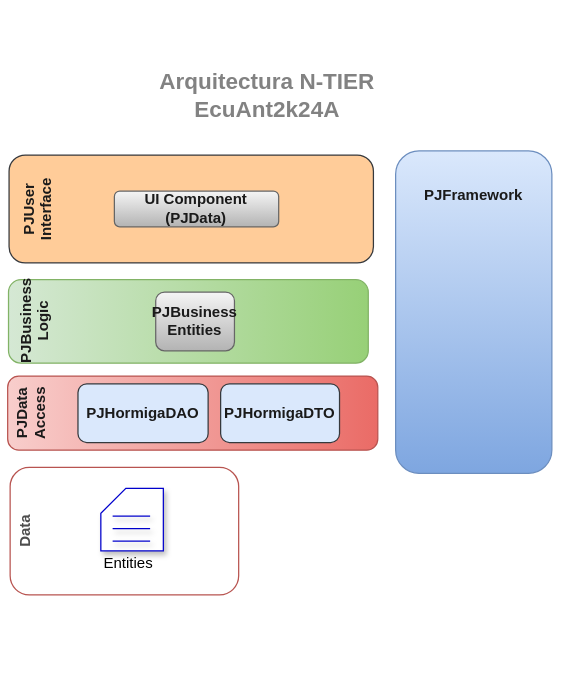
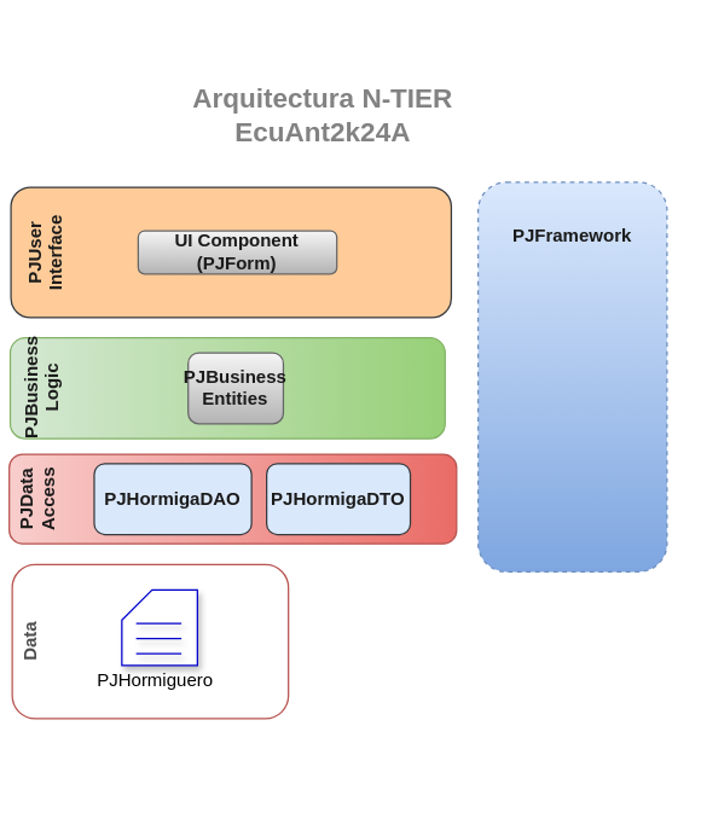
  <mxCell id="0" />
  <mxCell id="1" parent="0" />
  <mxCell id="2" value="&lt;font color=&quot;#1a1a1a&quot;&gt;&lt;b&gt;PJData&lt;br&gt;Access&lt;br&gt;&lt;br&gt;&lt;br&gt;&lt;br&gt;&lt;br&gt;&lt;br&gt;&lt;br&gt;&lt;br&gt;&lt;/b&gt;&lt;br&gt;&lt;br&gt;&lt;br&gt;&lt;br&gt;&lt;br&gt;&lt;br&gt;&lt;br&gt;&lt;br&gt;&lt;br&gt;&lt;br&gt;&lt;br&gt;&lt;/font&gt;" style="rounded=1;whiteSpace=wrap;html=1;fillColor=#f8cecc;strokeColor=#b85450;rotation=-90;gradientColor=#ea6b66;" parent="1" vertex="1"><mxGeometry x="96.07" y="181.76" width="59.25" height="296.1" as="geometry" /></mxCell>
  <mxCell id="3" value="&lt;font color=&quot;#1a1a1a&quot;&gt;&lt;b&gt;PJHormigaDAO&lt;/b&gt;&lt;br&gt;&lt;/font&gt;" style="rounded=1;whiteSpace=wrap;html=1;fillColor=#dae8fc;strokeColor=#36393d;" parent="1" vertex="1"><mxGeometry x="33.88" y="306.31" width="104.12" height="47" as="geometry" /></mxCell>
  <mxCell id="4" value="&lt;font color=&quot;#828282&quot; style=&quot;font-size: 18px;&quot;&gt;&lt;b style=&quot;&quot;&gt;Arquitectura N-TIER&lt;br&gt;EcuAnt2k24A&lt;br&gt;&lt;/b&gt;&lt;/font&gt;" style="text;html=1;strokeColor=none;fillColor=none;align=center;verticalAlign=middle;whiteSpace=wrap;rounded=0;labelBackgroundColor=none;fontColor=#333333;" parent="1" vertex="1"><mxGeometry x="63" y="61.49" width="245" height="30" as="geometry" /></mxCell>
  <mxCell id="5" value="&lt;font color=&quot;#1a1a1a&quot;&gt;&lt;b&gt;&lt;br&gt;PJBusiness&lt;br&gt;Logic&lt;br&gt;&lt;br&gt;&lt;br&gt;&lt;br&gt;&lt;br&gt;&lt;br&gt;&lt;br&gt;&lt;br&gt;&lt;br&gt;&lt;br&gt;&lt;br&gt;&lt;br&gt;&lt;br&gt;&lt;br&gt;&lt;br&gt;&lt;/b&gt;&lt;br&gt;&lt;br&gt;&lt;br&gt;&lt;br&gt;&lt;/font&gt;" style="rounded=1;whiteSpace=wrap;html=1;fillColor=#d5e8d4;strokeColor=#82b366;rotation=-90;gradientColor=#97d077;" parent="1" vertex="1"><mxGeometry x="88.83" y="112.53" width="66.78" height="287.82" as="geometry" /></mxCell>
  <mxCell id="6" value="&lt;font color=&quot;#1a1a1a&quot;&gt;&lt;b&gt;PJBusiness Entities&lt;/b&gt;&lt;/font&gt;" style="rounded=1;whiteSpace=wrap;html=1;fillColor=#f5f5f5;strokeColor=#666666;gradientColor=#b3b3b3;" parent="1" vertex="1"><mxGeometry x="96.07" y="232.94" width="63" height="47" as="geometry" /></mxCell>
  <mxCell id="7" value="&lt;b style=&quot;&quot;&gt;&lt;font color=&quot;#4d4d4d&quot;&gt;Data&lt;br&gt;&lt;br&gt;&lt;br&gt;&lt;br&gt;&lt;br&gt;&lt;br&gt;&lt;br&gt;&lt;br&gt;&lt;br&gt;&lt;br&gt;&lt;br&gt;&lt;/font&gt;&lt;br&gt;&lt;/b&gt;" style="rounded=1;whiteSpace=wrap;html=1;fillColor=none;strokeColor=#b85450;rotation=-90;gradientColor=#ea6b66;" parent="1" vertex="1"><mxGeometry x="20.01" y="332.83" width="102.04" height="182.83" as="geometry" /></mxCell>
  <mxCell id="8" value="&lt;font color=&quot;#1a1a1a&quot;&gt;&lt;b&gt;PJUser&lt;br&gt;Interface&lt;br&gt;&lt;br&gt;&lt;br&gt;&lt;br&gt;&lt;br&gt;&lt;br&gt;&lt;br&gt;&lt;br&gt;&lt;br&gt;&lt;br&gt;&lt;br&gt;&lt;br&gt;&lt;/b&gt;&lt;br&gt;&lt;br&gt;&lt;br&gt;&lt;br&gt;&lt;br&gt;&lt;br&gt;&lt;/font&gt;" style="rounded=1;whiteSpace=wrap;html=1;fillColor=#ffcc99;strokeColor=#36393d;rotation=-90;" parent="1" vertex="1"><mxGeometry x="81.31" y="20.75" width="86.37" height="291.49" as="geometry" /></mxCell>
- <mxCell id="9" value="&lt;span style=&quot;color: rgb(26, 26, 26);&quot;&gt;&lt;b&gt;UI Component (PJData)&lt;/b&gt;&lt;/span&gt;" style="rounded=1;whiteSpace=wrap;html=1;fillColor=#f5f5f5;strokeColor=#666666;gradientColor=#b3b3b3;" parent="1" vertex="1"><mxGeometry x="63" y="152.18" width="131.45" height="28.62" as="geometry" /></mxCell>
+ <mxCell id="9" value="&lt;span style=&quot;color: rgb(26, 26, 26);&quot;&gt;&lt;b&gt;UI Component (PJForm)&lt;/b&gt;&lt;/span&gt;" style="rounded=1;whiteSpace=wrap;html=1;fillColor=#f5f5f5;strokeColor=#666666;gradientColor=#b3b3b3;" parent="1" vertex="1"><mxGeometry x="63" y="152.18" width="131.45" height="28.62" as="geometry" /></mxCell>
  <mxCell id="10" value="&lt;font color=&quot;#1a1a1a&quot;&gt;&lt;b&gt;PJHormigaDTO&lt;/b&gt;&lt;br&gt;&lt;/font&gt;" style="rounded=1;whiteSpace=wrap;html=1;fillColor=#dae8fc;strokeColor=#36393d;" parent="1" vertex="1"><mxGeometry x="148" y="306.31" width="95.12" height="47" as="geometry" /></mxCell>
  <mxCell id="11" value="" style="verticalLabelPosition=bottom;verticalAlign=top;html=1;shape=card;whiteSpace=wrap;size=20;arcSize=12;fillColor=#FFFFFF;strokeColor=#0000CC;shadow=1;" parent="1" vertex="1"><mxGeometry x="52.17" y="390" width="50" height="50" as="geometry" /></mxCell>
  <mxCell id="12" value="" style="endArrow=none;html=1;strokeColor=#0000CC;shadow=1;" parent="1" edge="1"><mxGeometry width="50" height="50" relative="1" as="geometry"><mxPoint x="61.6" y="412.27" as="sourcePoint" /><mxPoint x="91.6" y="412.27" as="targetPoint" /></mxGeometry></mxCell>
  <mxCell id="13" value="" style="endArrow=none;html=1;strokeColor=#0000CC;shadow=1;" parent="1" edge="1"><mxGeometry width="50" height="50" relative="1" as="geometry"><mxPoint x="61.6" y="422.27" as="sourcePoint" /><mxPoint x="91.6" y="422.27" as="targetPoint" /></mxGeometry></mxCell>
  <mxCell id="14" value="" style="endArrow=none;html=1;strokeColor=#0000CC;shadow=1;" parent="1" edge="1"><mxGeometry width="50" height="50" relative="1" as="geometry"><mxPoint x="61.6" y="432.23" as="sourcePoint" /><mxPoint x="91.6" y="432.23" as="targetPoint" /></mxGeometry></mxCell>
- <mxCell id="15" value="Entities" style="text;html=1;strokeColor=none;fillColor=none;align=center;verticalAlign=middle;whiteSpace=wrap;rounded=0;shadow=1;" parent="1" vertex="1"><mxGeometry x="47.17" y="440" width="55" height="20" as="geometry" /></mxCell>
- <mxCell id="16" value="&lt;font color=&quot;#1a1a1a&quot;&gt;&lt;b&gt;PJFramework&lt;/b&gt;&lt;br&gt;&lt;br&gt;&lt;br&gt;&lt;br&gt;&lt;br&gt;&lt;br&gt;&lt;br&gt;&lt;br&gt;&lt;br&gt;&lt;br&gt;&lt;br&gt;&lt;br&gt;&lt;br&gt;&lt;br&gt;&lt;/font&gt;" style="rounded=1;whiteSpace=wrap;html=1;fillColor=#dae8fc;strokeColor=#6c8ebf;gradientColor=#7ea6e0;" parent="1" vertex="1"><mxGeometry x="288" y="120" width="125" height="258" as="geometry" /></mxCell>
+ <mxCell id="15" value="PJHormiguero" style="text;html=1;strokeColor=none;fillColor=none;align=center;verticalAlign=middle;whiteSpace=wrap;rounded=0;shadow=1;" parent="1" vertex="1"><mxGeometry x="47.17" y="440" width="55" height="20" as="geometry" /></mxCell>
+ <mxCell id="16" value="&lt;font color=&quot;#1a1a1a&quot;&gt;&lt;b&gt;PJFramework&lt;/b&gt;&lt;br&gt;&lt;br&gt;&lt;br&gt;&lt;br&gt;&lt;br&gt;&lt;br&gt;&lt;br&gt;&lt;br&gt;&lt;br&gt;&lt;br&gt;&lt;br&gt;&lt;br&gt;&lt;br&gt;&lt;br&gt;&lt;/font&gt;" style="rounded=1;whiteSpace=wrap;html=1;fillColor=#dae8fc;strokeColor=#6c8ebf;gradientColor=#7ea6e0;dashed=1;" parent="1" vertex="1"><mxGeometry x="288" y="120" width="125" height="258" as="geometry" /></mxCell>
